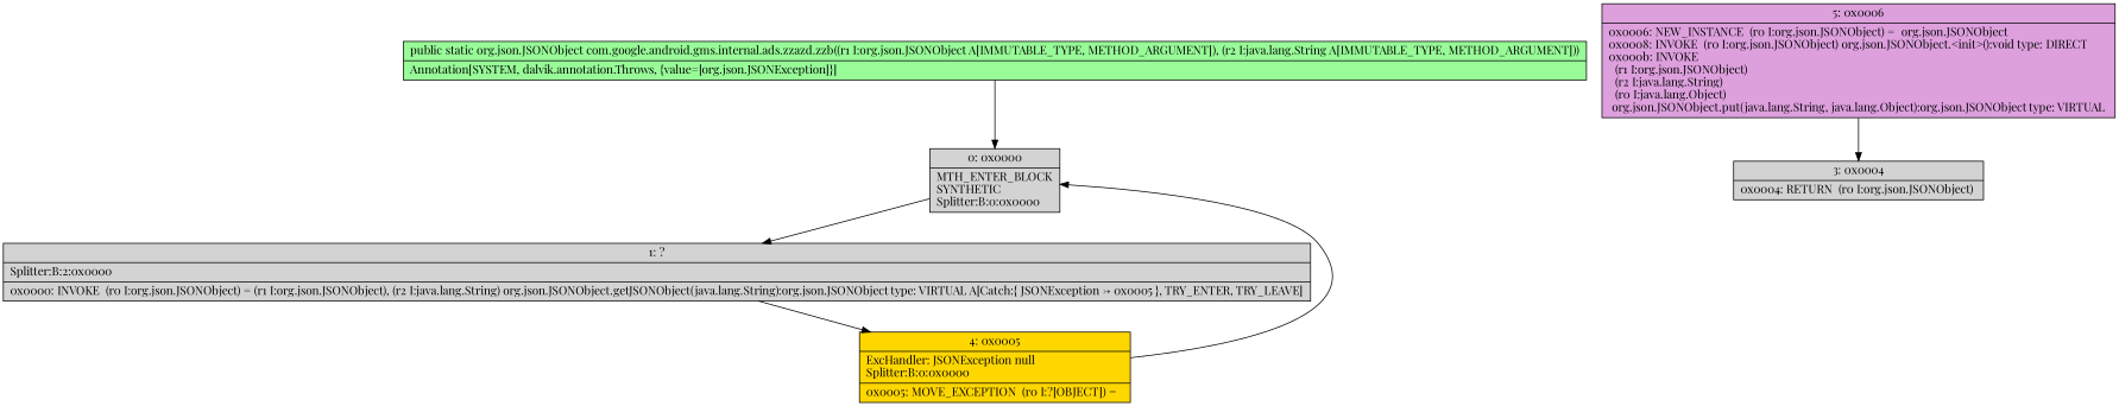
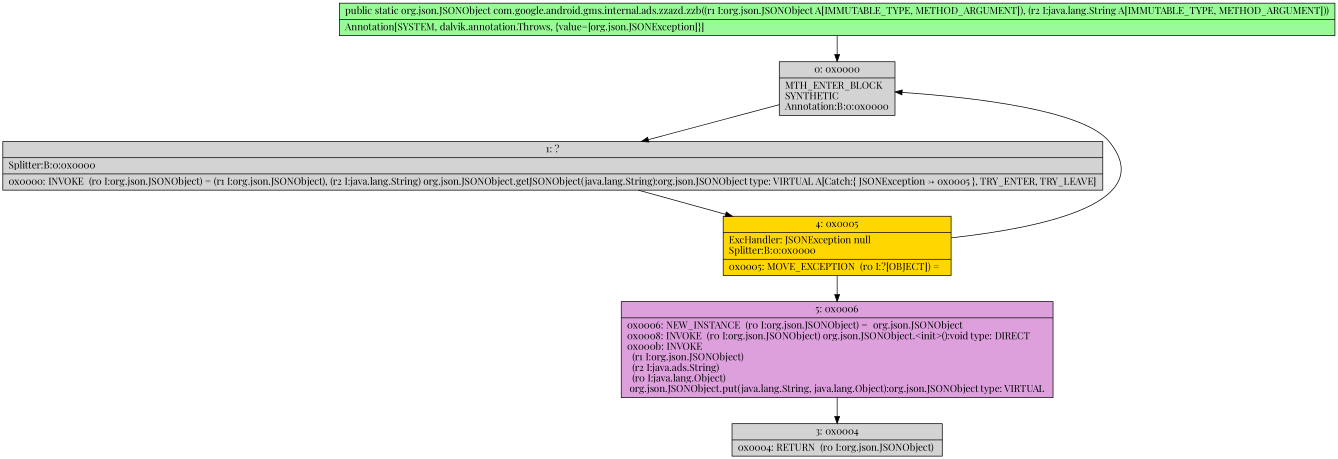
  digraph {
    fontname="Playfair Display"
    node [fillcolor=lightgrey fontname="Playfair Display" shape=record style=filled]
    edge [fontname="Playfair Display"]
-   n1 [label="{0\:\ 0x0000|MTH_ENTER_BLOCK\lSYNTHETIC\lSplitter:B:0:0x0000\l}"]
-   n2 [label="{1\:\ ?|Splitter:B:2:0x0000\l|0x0000: INVOKE  (r0 I:org.json.JSONObject) = (r1 I:org.json.JSONObject), (r2 I:java.lang.String) org.json.JSONObject.getJSONObject(java.lang.String):org.json.JSONObject type: VIRTUAL A[Catch:\{ JSONException \-\> 0x0005 \}, TRY_ENTER, TRY_LEAVE]\l}"]
+   n1 [label="{0\:\ 0x0000|MTH_ENTER_BLOCK\lSYNTHETIC\lAnnotation:B:0:0x0000\l}"]
+   n2 [label="{1\:\ ?|Splitter:B:0:0x0000\l|0x0000: INVOKE  (r0 I:org.json.JSONObject) = (r1 I:org.json.JSONObject), (r2 I:java.lang.String) org.json.JSONObject.getJSONObject(java.lang.String):org.json.JSONObject type: VIRTUAL A[Catch:\{ JSONException \-\> 0x0005 \}, TRY_ENTER, TRY_LEAVE]\l}"]
    n3 [fillcolor=gold label="{4\:\ 0x0005|ExcHandler: JSONException null\lSplitter:B:0:0x0000\l|0x0005: MOVE_EXCEPTION  (r0 I:?[OBJECT]) =  \l}"]
-   n4 [fillcolor=plum label="{5\:\ 0x0006|0x0006: NEW_INSTANCE  (r0 I:org.json.JSONObject) =  org.json.JSONObject \l0x0008: INVOKE  (r0 I:org.json.JSONObject) org.json.JSONObject.\<init\>():void type: DIRECT \l0x000b: INVOKE  \l  (r1 I:org.json.JSONObject)\l  (r2 I:java.lang.String)\l  (r0 I:java.lang.Object)\l org.json.JSONObject.put(java.lang.String, java.lang.Object):org.json.JSONObject type: VIRTUAL \l}"]
+   n4 [fillcolor=plum label="{5\:\ 0x0006|0x0006: NEW_INSTANCE  (r0 I:org.json.JSONObject) =  org.json.JSONObject \l0x0008: INVOKE  (r0 I:org.json.JSONObject) org.json.JSONObject.\<init\>():void type: DIRECT \l0x000b: INVOKE  \l  (r1 I:org.json.JSONObject)\l  (r2 I:java.ads.String)\l  (r0 I:java.lang.Object)\l org.json.JSONObject.put(java.lang.String, java.lang.Object):org.json.JSONObject type: VIRTUAL \l}"]
    n5 [label="{3\:\ 0x0004|0x0004: RETURN  (r0 I:org.json.JSONObject) \l}"]
    n6 [fillcolor=palegreen label="{public static org.json.JSONObject com.google.android.gms.internal.ads.zzazd.zzb((r1 I:org.json.JSONObject A[IMMUTABLE_TYPE, METHOD_ARGUMENT]), (r2 I:java.lang.String A[IMMUTABLE_TYPE, METHOD_ARGUMENT]))  | Annotation[SYSTEM, dalvik.annotation.Throws, \{value=[org.json.JSONException]\}]\l}"]
    n1 -> n2
    n2 -> n3
    n3 -> n1
+   n3 -> n4
    n4 -> n5
    n6 -> n1
  }
